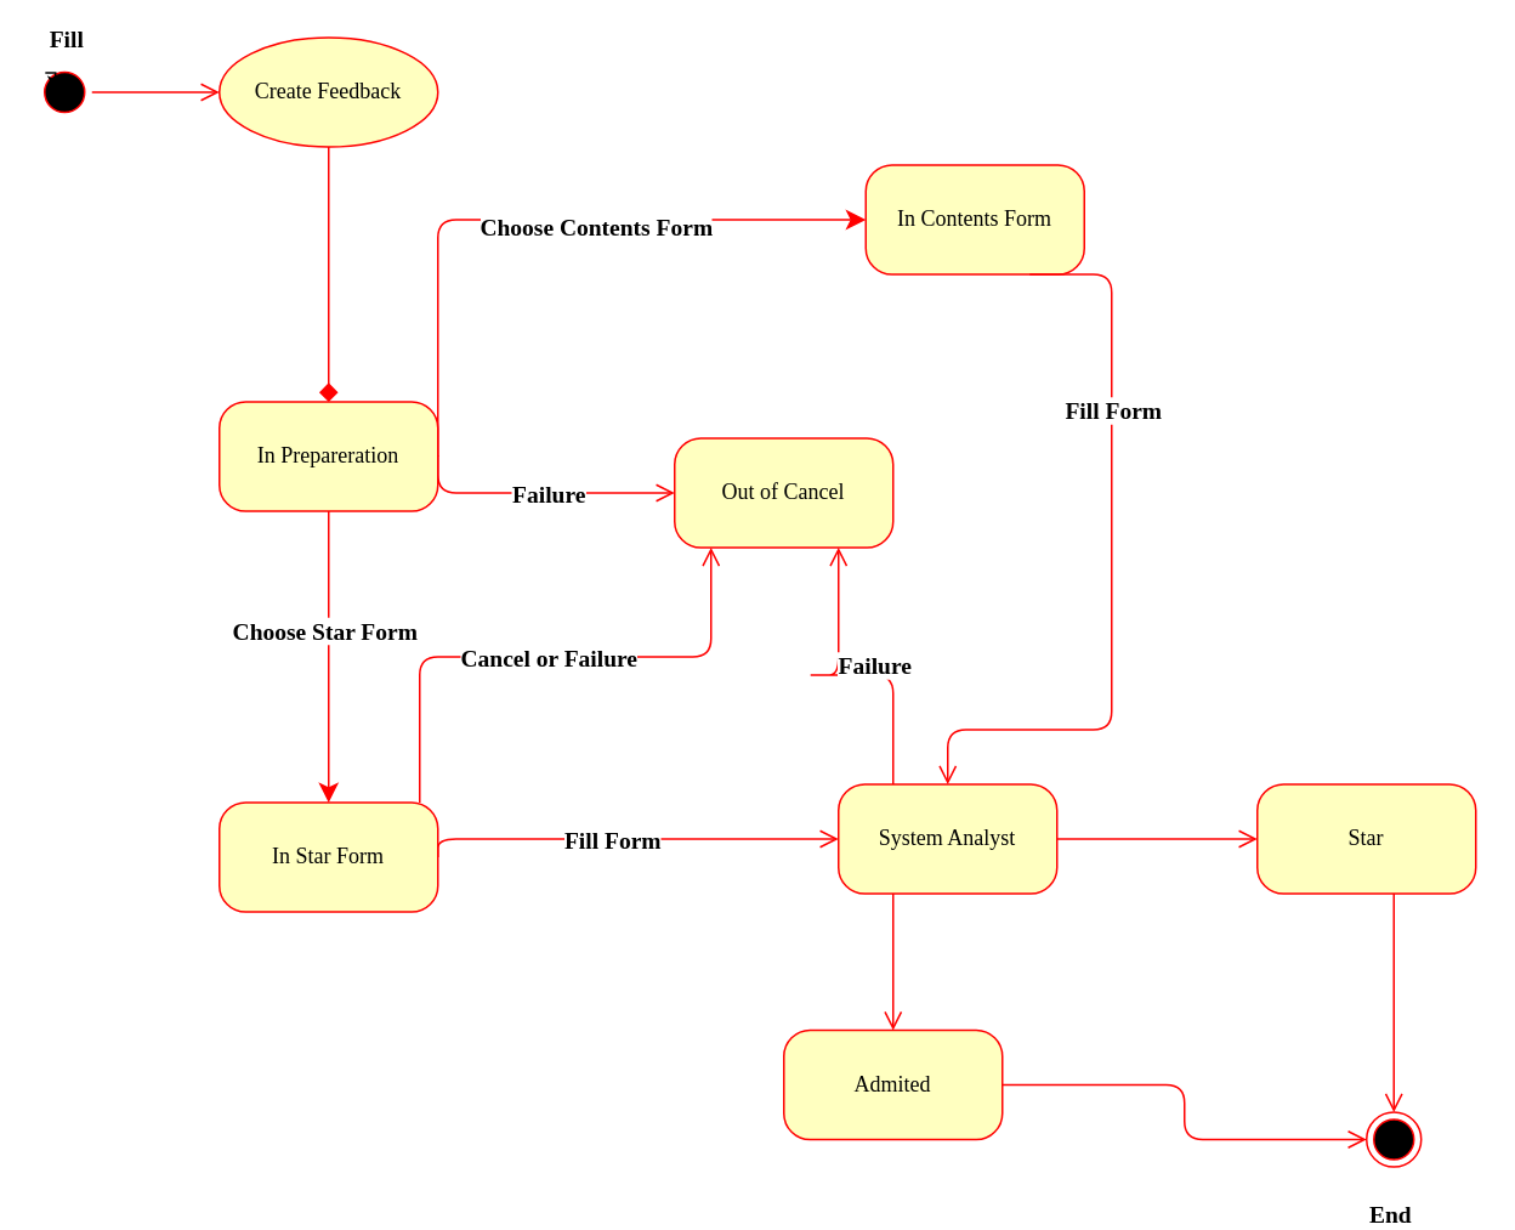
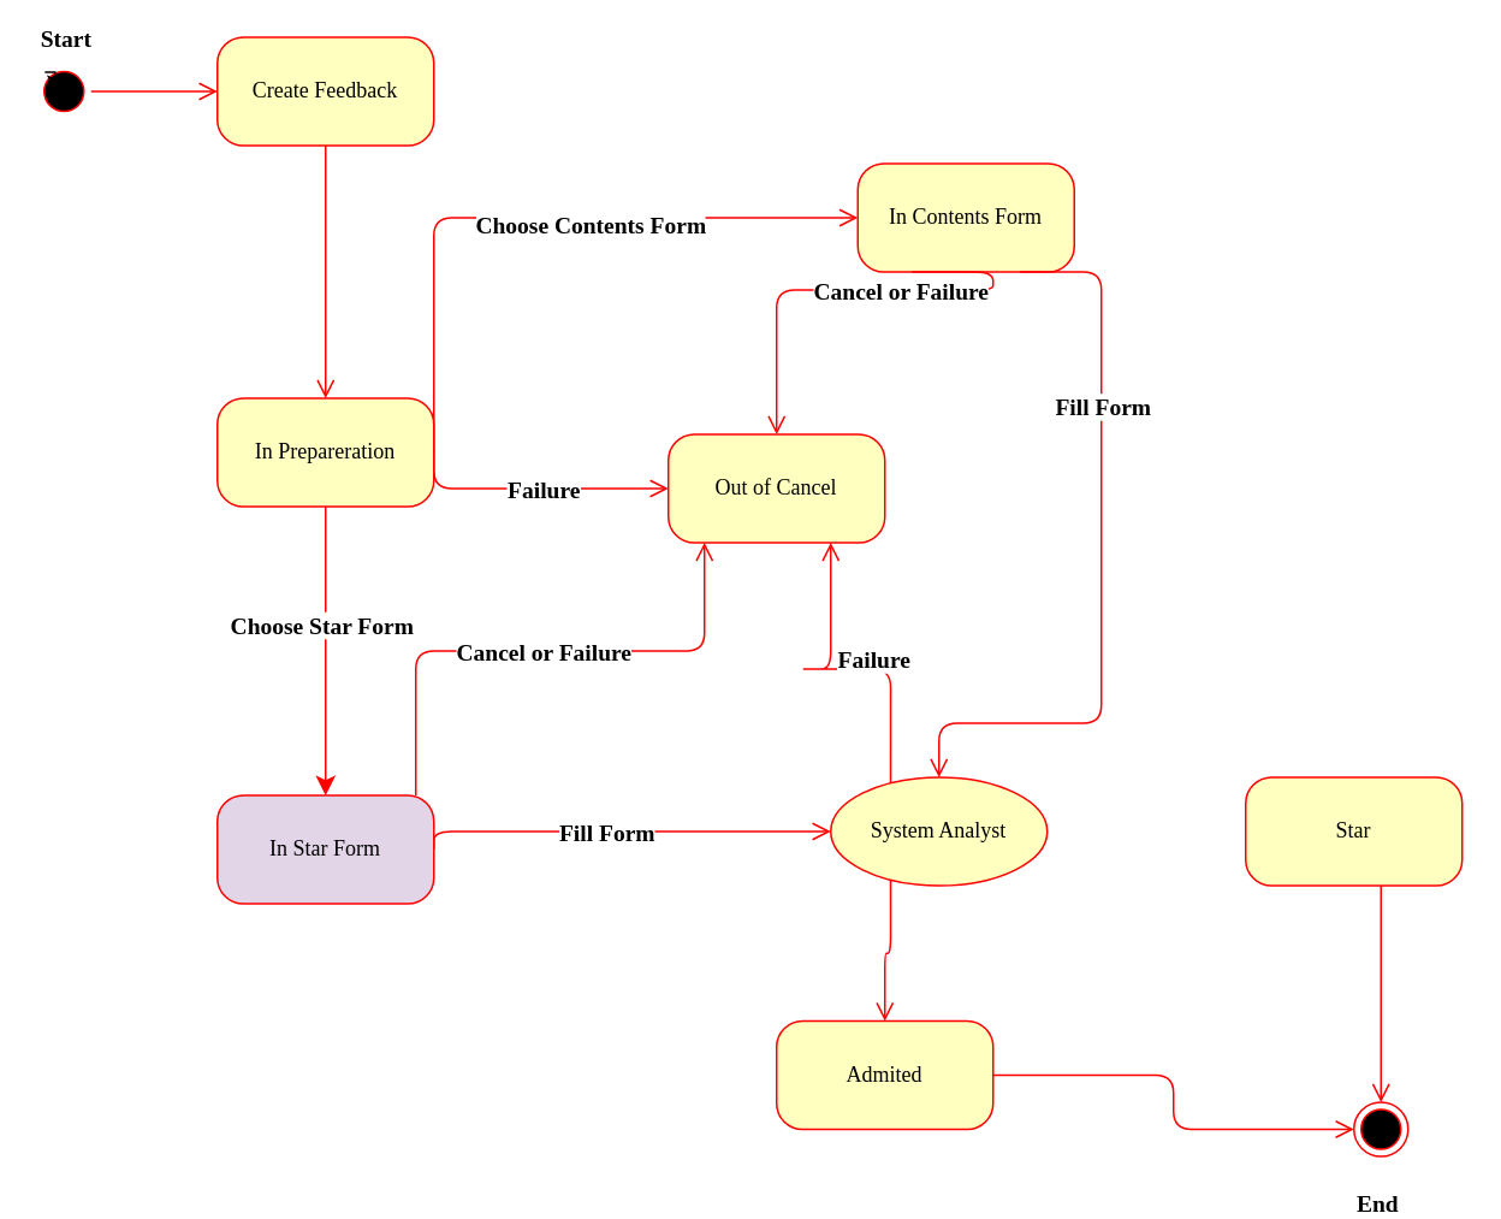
  <mxCell id="0" />
  <mxCell id="1" parent="0" />
  <mxCell id="2" value="" style="ellipse;html=1;shape=startState;fillColor=#000000;strokeColor=#ff0000;rounded=1;shadow=0;comic=0;labelBackgroundColor=none;fontFamily=Verdana;fontSize=12;fontColor=#000000;align=center;direction=south;" parent="1" vertex="1"><mxGeometry x="20" y="35" width="30" height="30" as="geometry" /></mxCell>
- <mxCell id="3" value="Create Feedback" style="ellipse;whiteSpace=wrap;html=1;arcSize=24;fillColor=#ffffc0;strokeColor=#ff0000;shadow=0;comic=0;labelBackgroundColor=none;fontFamily=Verdana;fontSize=12;fontColor=#000000;align=center;" parent="1" vertex="1"><mxGeometry x="120" y="20" width="120" height="60" as="geometry" /></mxCell>
+ <mxCell id="3" value="Create Feedback" style="rounded=1;whiteSpace=wrap;html=1;arcSize=24;fillColor=#ffffc0;strokeColor=#ff0000;shadow=0;comic=0;labelBackgroundColor=none;fontFamily=Verdana;fontSize=12;fontColor=#000000;align=center;" parent="1" vertex="1"><mxGeometry x="120" y="20" width="120" height="60" as="geometry" /></mxCell>
  <mxCell id="4" value="In Prepareration" style="rounded=1;whiteSpace=wrap;html=1;arcSize=24;fillColor=#ffffc0;strokeColor=#ff0000;shadow=0;comic=0;labelBackgroundColor=none;fontFamily=Verdana;fontSize=12;fontColor=#000000;align=center;" parent="1" vertex="1"><mxGeometry x="120" y="220" width="120" height="60" as="geometry" /></mxCell>
  <mxCell id="5" style="edgeStyle=orthogonalEdgeStyle;html=1;labelBackgroundColor=none;endArrow=open;endSize=8;strokeColor=#ff0000;fontFamily=Verdana;fontSize=12;align=left;" parent="1" source="2" target="3" edge="1"><mxGeometry relative="1" as="geometry" /></mxCell>
  <mxCell id="6" style="edgeStyle=orthogonalEdgeStyle;rounded=0;orthogonalLoop=1;jettySize=auto;html=1;exitX=0;exitY=1;exitDx=0;exitDy=0;entryX=0.5;entryY=0.667;entryDx=0;entryDy=0;entryPerimeter=0;" edge="1" parent="1" source="2" target="2"><mxGeometry relative="1" as="geometry" /></mxCell>
- <mxCell id="7" style="edgeStyle=orthogonalEdgeStyle;html=1;labelBackgroundColor=none;endArrow=diamond;endSize=8;strokeColor=#ff0000;fontFamily=Verdana;fontSize=12;align=left;exitX=0.5;exitY=1;exitDx=0;exitDy=0;entryX=0.5;entryY=0;entryDx=0;entryDy=0;" edge="1" parent="1" source="3" target="4"><mxGeometry relative="1" as="geometry"><mxPoint x="390" y="110" as="sourcePoint" /><mxPoint x="170" y="210" as="targetPoint" /><Array as="points" /></mxGeometry></mxCell>
+ <mxCell id="7" style="edgeStyle=orthogonalEdgeStyle;html=1;labelBackgroundColor=none;endArrow=open;endSize=8;strokeColor=#ff0000;fontFamily=Verdana;fontSize=12;align=left;exitX=0.5;exitY=1;exitDx=0;exitDy=0;entryX=0.5;entryY=0;entryDx=0;entryDy=0;" edge="1" parent="1" source="3" target="4"><mxGeometry relative="1" as="geometry"><mxPoint x="390" y="110" as="sourcePoint" /><mxPoint x="170" y="210" as="targetPoint" /><Array as="points" /></mxGeometry></mxCell>
  <mxCell id="8" style="edgeStyle=orthogonalEdgeStyle;html=1;labelBackgroundColor=none;endArrow=classic;endSize=8;strokeColor=#ff0000;fontFamily=Verdana;fontSize=12;align=left;exitX=0.5;exitY=1;exitDx=0;exitDy=0;entryX=0.5;entryY=0;entryDx=0;entryDy=0;" edge="1" parent="1" source="4" target="10"><mxGeometry relative="1" as="geometry"><mxPoint x="220" y="340" as="sourcePoint" /><mxPoint x="180" y="400" as="targetPoint" /><Array as="points" /></mxGeometry></mxCell>
  <mxCell id="9" value="Choose Star Form" style="edgeLabel;html=1;align=center;verticalAlign=middle;resizable=0;points=[];fontFamily=Times New Roman;fontStyle=1;fontSize=13;" vertex="1" connectable="0" parent="8"><mxGeometry x="-0.183" y="-3" relative="1" as="geometry"><mxPoint as="offset" /></mxGeometry></mxCell>
- <mxCell id="10" value="In Star Form" style="rounded=1;whiteSpace=wrap;html=1;arcSize=24;fillColor=#ffffc0;strokeColor=#ff0000;shadow=0;comic=0;labelBackgroundColor=none;fontFamily=Verdana;fontSize=12;fontColor=#000000;align=center;" vertex="1" parent="1"><mxGeometry x="120" y="440" width="120" height="60" as="geometry" /></mxCell>
- <mxCell id="11" style="edgeStyle=orthogonalEdgeStyle;html=1;labelBackgroundColor=none;endArrow=classic;endSize=8;strokeColor=#ff0000;fontFamily=Verdana;fontSize=12;align=left;exitX=1;exitY=0.5;exitDx=0;exitDy=0;entryX=0;entryY=0.5;entryDx=0;entryDy=0;" edge="1" parent="1" source="4" target="13"><mxGeometry relative="1" as="geometry"><mxPoint x="190" y="290" as="sourcePoint" /><mxPoint x="380" y="250" as="targetPoint" /><Array as="points"><mxPoint x="240" y="120" /></Array></mxGeometry></mxCell>
+ <mxCell id="10" value="In Star Form" style="rounded=1;whiteSpace=wrap;html=1;arcSize=24;fillColor=#e1d5e7;strokeColor=#ff0000;shadow=0;comic=0;labelBackgroundColor=none;fontFamily=Verdana;fontSize=12;fontColor=#000000;align=center;" vertex="1" parent="1"><mxGeometry x="120" y="440" width="120" height="60" as="geometry" /></mxCell>
+ <mxCell id="11" style="edgeStyle=orthogonalEdgeStyle;html=1;labelBackgroundColor=none;endArrow=open;endSize=8;strokeColor=#ff0000;fontFamily=Verdana;fontSize=12;align=left;exitX=1;exitY=0.5;exitDx=0;exitDy=0;entryX=0;entryY=0.5;entryDx=0;entryDy=0;" edge="1" parent="1" source="4" target="13"><mxGeometry relative="1" as="geometry"><mxPoint x="190" y="290" as="sourcePoint" /><mxPoint x="380" y="250" as="targetPoint" /><Array as="points"><mxPoint x="240" y="120" /></Array></mxGeometry></mxCell>
  <mxCell id="12" value="Choose Contents Form" style="edgeLabel;html=1;align=center;verticalAlign=middle;resizable=0;points=[];fontFamily=Times New Roman;fontStyle=1;fontSize=13;" vertex="1" connectable="0" parent="11"><mxGeometry x="-0.183" y="-3" relative="1" as="geometry"><mxPoint x="67" as="offset" /></mxGeometry></mxCell>
  <mxCell id="13" value="In Contents Form" style="rounded=1;whiteSpace=wrap;html=1;arcSize=24;fillColor=#ffffc0;strokeColor=#ff0000;shadow=0;comic=0;labelBackgroundColor=none;fontFamily=Verdana;fontSize=12;fontColor=#000000;align=center;" vertex="1" parent="1"><mxGeometry x="475" y="90" width="120" height="60" as="geometry" /></mxCell>
  <mxCell id="14" style="edgeStyle=orthogonalEdgeStyle;html=1;labelBackgroundColor=none;endArrow=open;endSize=8;strokeColor=#ff0000;fontFamily=Times New Roman;fontSize=13;align=left;exitX=1;exitY=0.5;exitDx=0;exitDy=0;fontStyle=1;entryX=0;entryY=0.5;entryDx=0;entryDy=0;" edge="1" parent="1" source="10" target="16"><mxGeometry relative="1" as="geometry"><mxPoint x="189.5" y="470" as="sourcePoint" /><mxPoint x="360" y="450" as="targetPoint" /><Array as="points"><mxPoint x="240" y="460" /></Array></mxGeometry></mxCell>
  <mxCell id="15" value="Fill Form" style="edgeLabel;html=1;align=center;verticalAlign=middle;resizable=0;points=[];fontFamily=Times New Roman;fontStyle=1;fontSize=13;" vertex="1" connectable="0" parent="14"><mxGeometry x="-0.183" y="-3" relative="1" as="geometry"><mxPoint x="11" y="-3" as="offset" /></mxGeometry></mxCell>
- <mxCell id="16" value="System Analyst" style="rounded=1;whiteSpace=wrap;html=1;arcSize=24;fillColor=#ffffc0;strokeColor=#ff0000;shadow=0;comic=0;labelBackgroundColor=none;fontFamily=Verdana;fontSize=12;fontColor=#000000;align=center;" vertex="1" parent="1"><mxGeometry x="460" y="430" width="120" height="60" as="geometry" /></mxCell>
+ <mxCell id="16" value="System Analyst" style="ellipse;whiteSpace=wrap;html=1;arcSize=24;fillColor=#ffffc0;strokeColor=#ff0000;shadow=0;comic=0;labelBackgroundColor=none;fontFamily=Verdana;fontSize=12;fontColor=#000000;align=center;" vertex="1" parent="1"><mxGeometry x="460" y="430" width="120" height="60" as="geometry" /></mxCell>
  <mxCell id="17" style="edgeStyle=orthogonalEdgeStyle;html=1;labelBackgroundColor=none;endArrow=open;endSize=8;strokeColor=#ff0000;fontFamily=Verdana;fontSize=12;align=left;exitX=0.25;exitY=1;exitDx=0;exitDy=0;entryX=0.5;entryY=0;entryDx=0;entryDy=0;" edge="1" parent="1" source="16" target="20"><mxGeometry relative="1" as="geometry"><mxPoint x="469.5" y="460" as="sourcePoint" /><mxPoint x="469.5" y="580" as="targetPoint" /><Array as="points" /></mxGeometry></mxCell>
  <mxCell id="18" style="edgeStyle=orthogonalEdgeStyle;html=1;labelBackgroundColor=none;endArrow=open;endSize=8;strokeColor=#ff0000;fontFamily=Verdana;fontSize=12;align=left;exitX=1;exitY=0;exitDx=0;exitDy=0;entryX=0.25;entryY=1;entryDx=0;entryDy=0;" edge="1" parent="1"><mxGeometry relative="1" as="geometry"><mxPoint x="230" y="440" as="sourcePoint" /><mxPoint x="390" y="300" as="targetPoint" /><Array as="points"><mxPoint x="230" y="360" /><mxPoint x="390" y="360" /></Array></mxGeometry></mxCell>
  <mxCell id="19" value="Cancel or Failure" style="edgeLabel;html=1;align=center;verticalAlign=middle;resizable=0;points=[];fontStyle=1;fontFamily=Times New Roman;fontSize=13;" vertex="1" connectable="0" parent="18"><mxGeometry x="-0.183" y="-3" relative="1" as="geometry"><mxPoint x="27" y="-3" as="offset" /></mxGeometry></mxCell>
  <mxCell id="20" value="Admited" style="rounded=1;whiteSpace=wrap;html=1;arcSize=24;fillColor=#ffffc0;strokeColor=#ff0000;shadow=0;comic=0;labelBackgroundColor=none;fontFamily=Verdana;fontSize=12;fontColor=#000000;align=center;" vertex="1" parent="1"><mxGeometry x="430" y="565" width="120" height="60" as="geometry" /></mxCell>
  <mxCell id="21" style="edgeStyle=orthogonalEdgeStyle;html=1;labelBackgroundColor=none;endArrow=open;endSize=8;strokeColor=#ff0000;fontFamily=Verdana;fontSize=12;align=left;exitX=1;exitY=0.5;exitDx=0;exitDy=0;entryX=0;entryY=0.5;entryDx=0;entryDy=0;" edge="1" parent="1" source="20" target="23"><mxGeometry relative="1" as="geometry"><mxPoint x="479.5" y="470" as="sourcePoint" /><mxPoint x="590" y="610" as="targetPoint" /><Array as="points" /></mxGeometry></mxCell>
  <mxCell id="22" value="End" style="edgeLabel;html=1;align=center;verticalAlign=middle;resizable=0;points=[];fontSize=13;fontFamily=Times New Roman;fontStyle=1" vertex="1" connectable="0" parent="21"><mxGeometry x="0.24" y="-3" relative="1" as="geometry"><mxPoint x="99" y="37" as="offset" /></mxGeometry></mxCell>
  <mxCell id="23" value="" style="ellipse;html=1;shape=endState;fillColor=#000000;strokeColor=#ff0000;" vertex="1" parent="1"><mxGeometry x="750" y="610" width="30" height="30" as="geometry" /></mxCell>
- <mxCell id="24" value="Fill" style="edgeLabel;html=1;align=center;verticalAlign=middle;resizable=0;points=[];fontSize=13;fontFamily=Times New Roman;fontStyle=1" vertex="1" connectable="0" parent="1"><mxGeometry x="35" y="20" as="geometry" /></mxCell>
- <mxCell id="25" style="edgeStyle=orthogonalEdgeStyle;html=1;labelBackgroundColor=none;endArrow=open;endSize=8;strokeColor=#ff0000;fontFamily=Verdana;fontSize=12;align=left;exitX=1;exitY=0.5;exitDx=0;exitDy=0;entryX=0;entryY=0.5;entryDx=0;entryDy=0;" edge="1" parent="1" target="26" source="16"><mxGeometry relative="1" as="geometry"><mxPoint x="749.5" y="280" as="sourcePoint" /><mxPoint x="749.5" y="400" as="targetPoint" /><Array as="points" /></mxGeometry></mxCell>
+ <mxCell id="24" value="Start" style="edgeLabel;html=1;align=center;verticalAlign=middle;resizable=0;points=[];fontSize=13;fontFamily=Times New Roman;fontStyle=1" vertex="1" connectable="0" parent="1"><mxGeometry x="35" y="20" as="geometry" /></mxCell>
  <mxCell id="26" value="Star" style="rounded=1;whiteSpace=wrap;html=1;arcSize=24;fillColor=#ffffc0;strokeColor=#ff0000;shadow=0;comic=0;labelBackgroundColor=none;fontFamily=Verdana;fontSize=12;fontColor=#000000;align=center;" vertex="1" parent="1"><mxGeometry x="690" y="430" width="120" height="60" as="geometry" /></mxCell>
  <mxCell id="27" style="edgeStyle=orthogonalEdgeStyle;html=1;labelBackgroundColor=none;endArrow=open;endSize=8;strokeColor=#ff0000;fontFamily=Verdana;fontSize=12;align=left;entryX=0.5;entryY=0;entryDx=0;entryDy=0;" edge="1" parent="1" target="23"><mxGeometry relative="1" as="geometry"><mxPoint x="765" y="490" as="sourcePoint" /><mxPoint x="795" y="520" as="targetPoint" /><Array as="points"><mxPoint x="765" y="500" /><mxPoint x="765" y="500" /></Array></mxGeometry></mxCell>
  <mxCell id="28" value="Out of Cancel" style="rounded=1;whiteSpace=wrap;html=1;arcSize=24;fillColor=#ffffc0;strokeColor=#ff0000;shadow=0;comic=0;labelBackgroundColor=none;fontFamily=Verdana;fontSize=12;fontColor=#000000;align=center;" vertex="1" parent="1"><mxGeometry x="370" y="240" width="120" height="60" as="geometry" /></mxCell>
  <mxCell id="29" style="edgeStyle=orthogonalEdgeStyle;html=1;labelBackgroundColor=none;endArrow=open;endSize=8;strokeColor=#ff0000;fontFamily=Verdana;fontSize=12;align=left;exitX=0.75;exitY=1;exitDx=0;exitDy=0;" edge="1" parent="1" source="13" target="16"><mxGeometry relative="1" as="geometry"><mxPoint x="469.5" y="150" as="sourcePoint" /><mxPoint x="469.5" y="290" as="targetPoint" /><Array as="points"><mxPoint x="610" y="400" /><mxPoint x="520" y="400" /></Array></mxGeometry></mxCell>
  <mxCell id="30" value="Fill Form" style="edgeLabel;html=1;align=center;verticalAlign=middle;resizable=0;points=[];fontSize=13;fontFamily=Times New Roman;fontStyle=1" vertex="1" connectable="0" parent="29"><mxGeometry x="-0.171" y="4" relative="1" as="geometry"><mxPoint x="-4" y="-53" as="offset" /></mxGeometry></mxCell>
+ <mxCell id="31" style="edgeStyle=orthogonalEdgeStyle;html=1;labelBackgroundColor=none;endArrow=open;endSize=8;strokeColor=#ff0000;fontFamily=Verdana;fontSize=12;align=left;entryX=0.5;entryY=0;entryDx=0;entryDy=0;exitX=0.25;exitY=1;exitDx=0;exitDy=0;" edge="1" parent="1" source="13" target="28"><mxGeometry relative="1" as="geometry"><mxPoint x="420" y="152" as="sourcePoint" /><mxPoint x="310" y="260" as="targetPoint" /><Array as="points"><mxPoint x="550" y="160" /><mxPoint x="430" y="160" /></Array></mxGeometry></mxCell>
+ <mxCell id="32" value="Cancel or Failure" style="edgeLabel;html=1;align=center;verticalAlign=middle;resizable=0;points=[];fontStyle=1;fontFamily=Times New Roman;fontSize=13;" vertex="1" connectable="0" parent="31"><mxGeometry x="-0.183" y="-3" relative="1" as="geometry"><mxPoint x="-3" y="3" as="offset" /></mxGeometry></mxCell>
  <mxCell id="33" style="edgeStyle=orthogonalEdgeStyle;html=1;labelBackgroundColor=none;endArrow=open;endSize=8;strokeColor=#ff0000;fontFamily=Verdana;fontSize=12;align=left;exitX=0.25;exitY=0;exitDx=0;exitDy=0;entryX=0.75;entryY=1;entryDx=0;entryDy=0;" edge="1" parent="1" source="16" target="28"><mxGeometry relative="1" as="geometry"><mxPoint x="250" y="410" as="sourcePoint" /><mxPoint x="310" y="260" as="targetPoint" /><Array as="points"><mxPoint x="440" y="370" /><mxPoint x="390" y="370" /></Array></mxGeometry></mxCell>
  <mxCell id="34" value="Failure" style="edgeLabel;html=1;align=center;verticalAlign=middle;resizable=0;points=[];fontStyle=1;fontFamily=Times New Roman;fontSize=13;" vertex="1" connectable="0" parent="33"><mxGeometry x="-0.183" y="-3" relative="1" as="geometry"><mxPoint x="11" y="-3" as="offset" /></mxGeometry></mxCell>
  <mxCell id="35" style="edgeStyle=orthogonalEdgeStyle;html=1;labelBackgroundColor=none;endArrow=open;endSize=8;strokeColor=#ff0000;fontFamily=Verdana;fontSize=12;align=left;entryX=0;entryY=0.5;entryDx=0;entryDy=0;" edge="1" parent="1" target="28"><mxGeometry relative="1" as="geometry"><mxPoint x="240" y="249.5" as="sourcePoint" /><mxPoint x="310" y="249.5" as="targetPoint" /><Array as="points"><mxPoint x="240" y="270" /></Array></mxGeometry></mxCell>
  <mxCell id="36" value="Failure" style="edgeLabel;html=1;align=center;verticalAlign=middle;resizable=0;points=[];fontSize=13;fontFamily=Times New Roman;fontStyle=1" vertex="1" connectable="0" parent="35"><mxGeometry x="-0.209" y="-2" relative="1" as="geometry"><mxPoint x="21" y="-2" as="offset" /></mxGeometry></mxCell>
